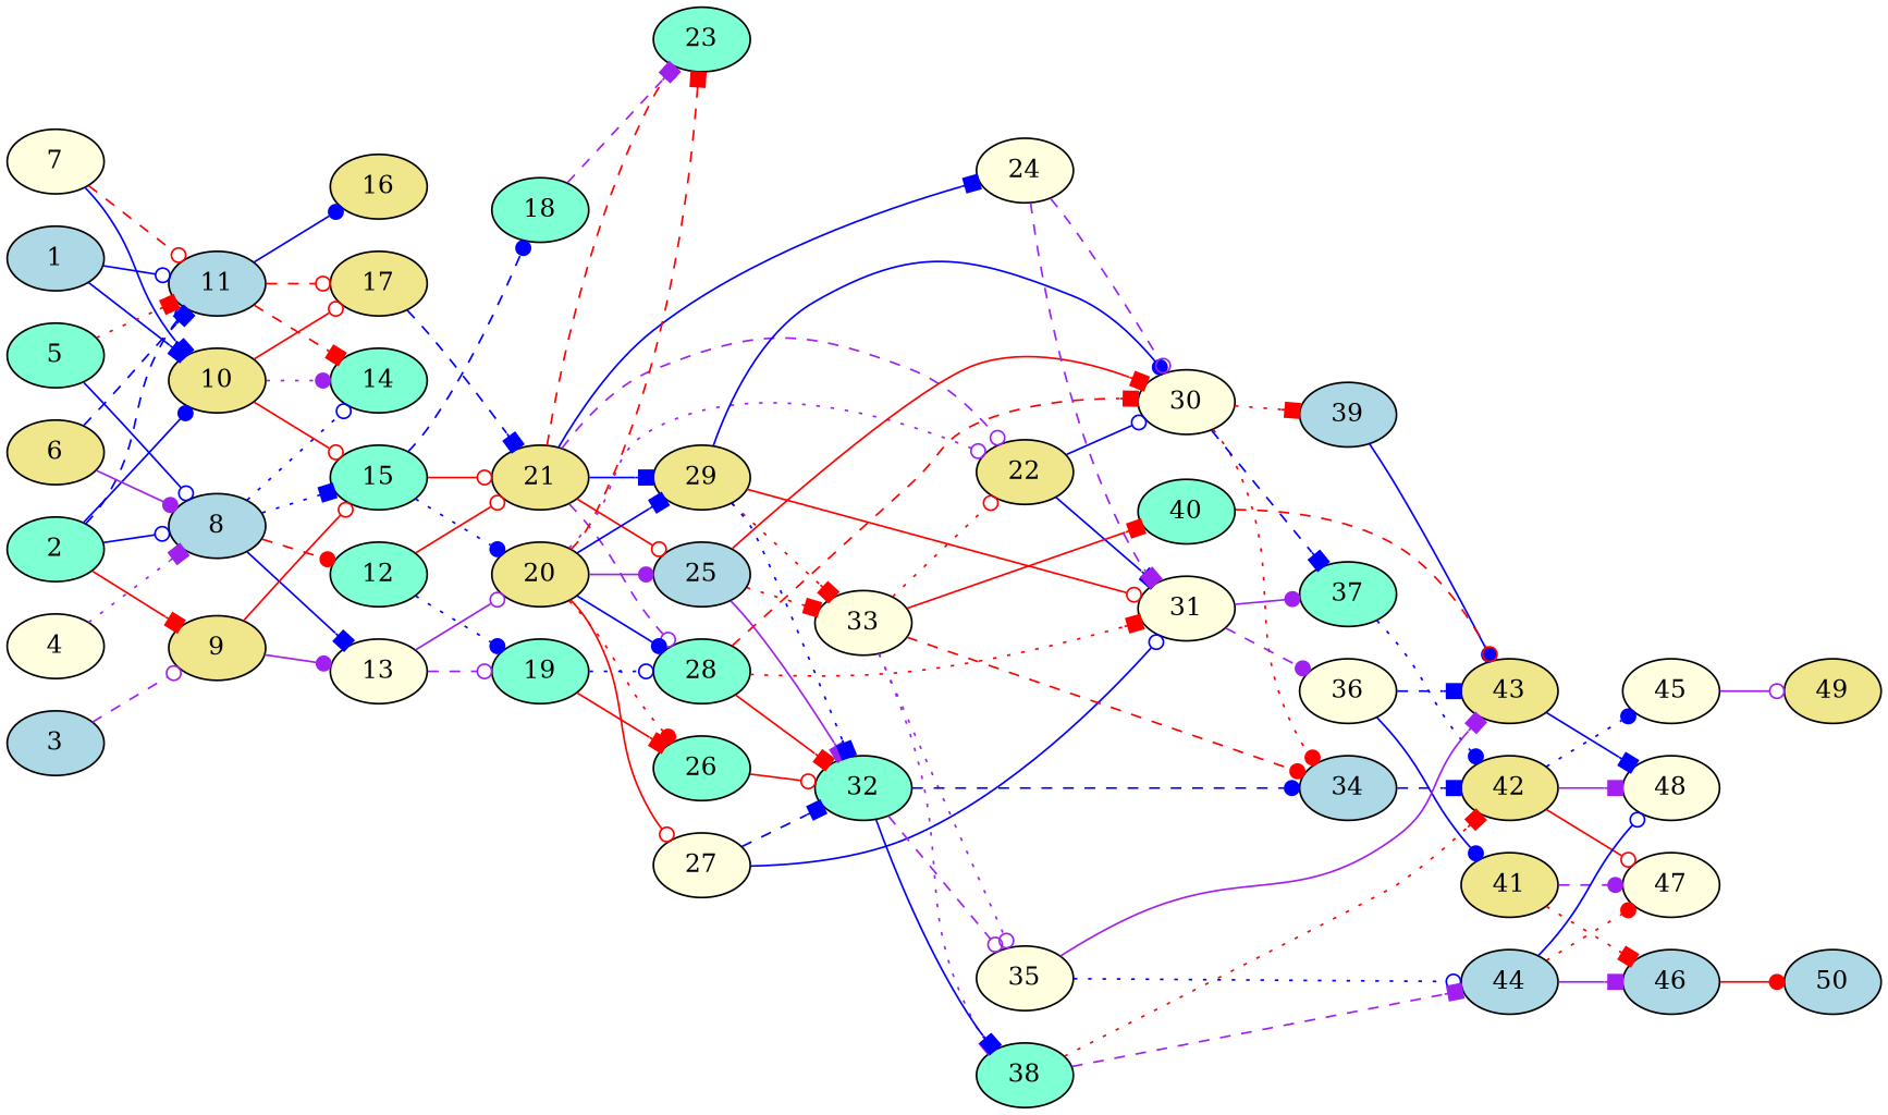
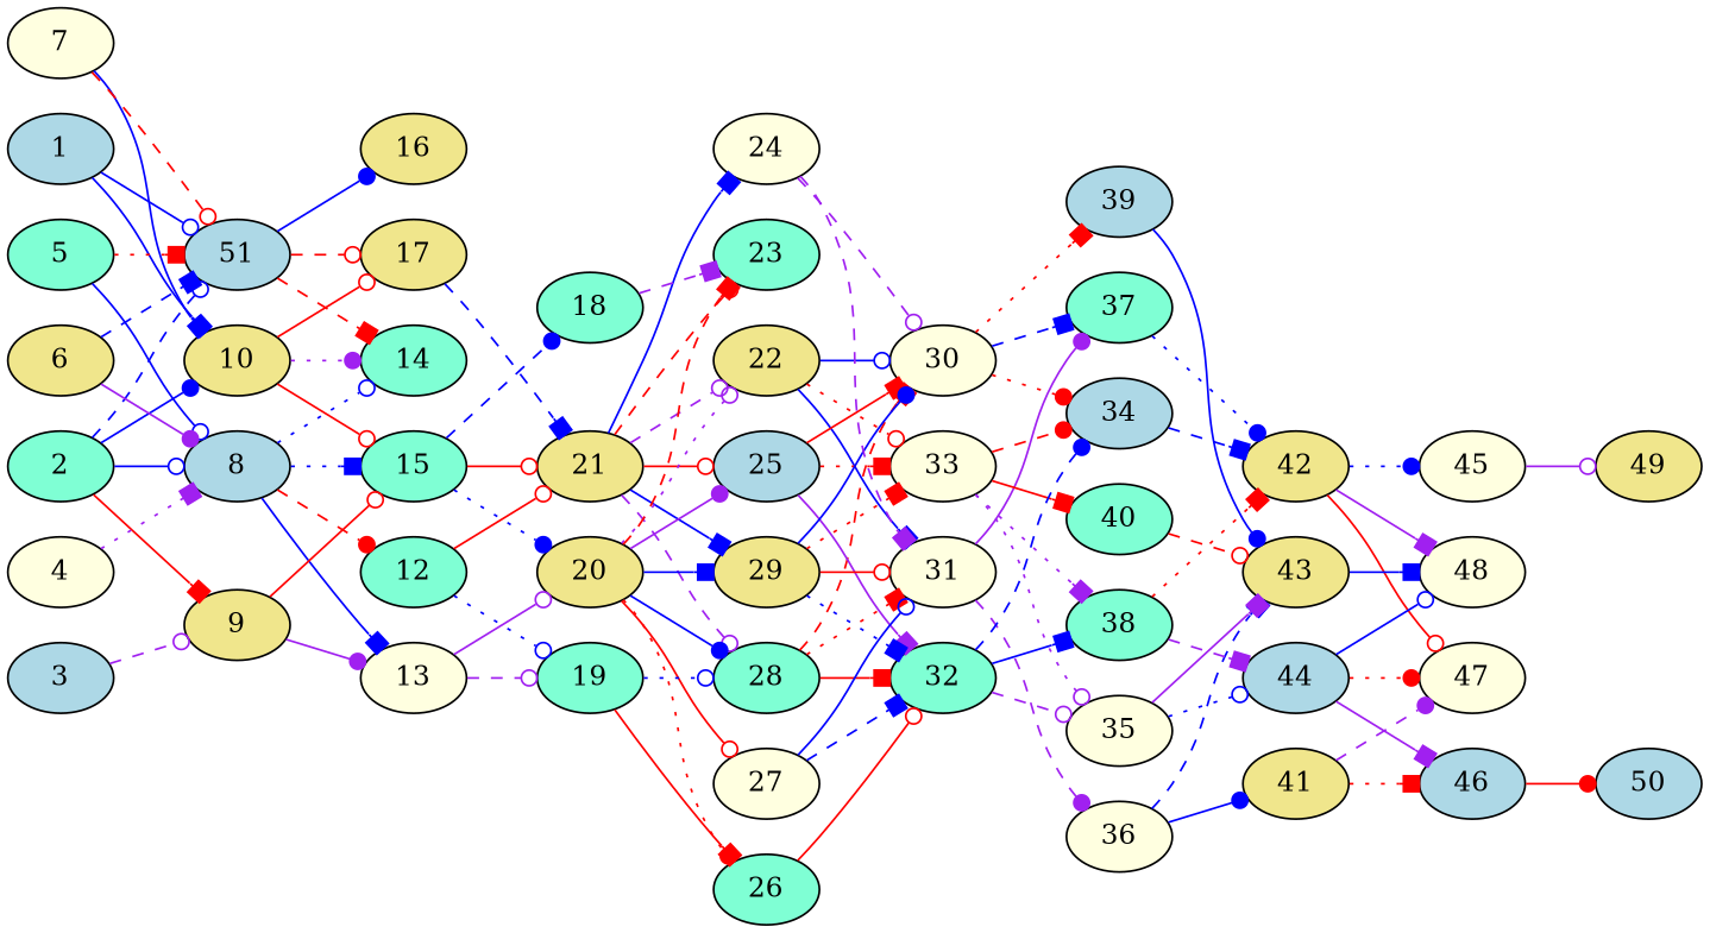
  digraph {
    rankdir=LR
    node [alpha=0.04 fillcolor=aquamarine style=filled]
    edge [arrowhead=box color=blue style=solid]
    1 [alpha=0.05 expect_size=35979264 fillcolor=lightblue]
    10 [alpha=0.06 expect_size=14701568 fillcolor=khaki]
-   11 [alpha=0.19 expect_size=21884928 fillcolor=lightblue]
+   11 [alpha=0.19 expect_size=21884928 fillcolor=lightblue label=51]
    14 [alpha=0.10 expect_size=22282240]
    15 [alpha=0.14 expect_size=13360128]
    17 [alpha=0.00 expect_size=10136576 fillcolor=khaki]
    16 [alpha=0.01 expect_size=25129984 fillcolor=khaki]
    21 [alpha=0.11 expect_size=51955712 fillcolor=khaki]
    20 [alpha=0.19 expect_size=38852608 fillcolor=khaki]
    18 [expect_size=35210240]
    2 [alpha=0.17 expect_size=43642880]
    8 [alpha=0.20 expect_size=26452992 fillcolor=lightblue]
    9 [alpha=0.02 expect_size=33300480 fillcolor=khaki]
    12 [alpha=0.17 expect_size=33335296]
    13 [alpha=0.05 expect_size=26412032 fillcolor=lightyellow]
    19 [alpha=0.00 expect_size=34573312]
    3 [alpha=0.18 expect_size=13375488 fillcolor=lightblue]
    4 [alpha=0.16 expect_size=31172608 fillcolor=lightyellow]
    5 [alpha=0.05 expect_size=6874112]
    6 [alpha=0.14 expect_size=35043328 fillcolor=khaki]
    7 [alpha=0.11 expect_size=49225728 fillcolor=lightyellow]
    26 [alpha=0.11 expect_size=17391616]
    28 [alpha=0.09 expect_size=20371456]
    22 [alpha=0.19 expect_size=50536448 fillcolor=khaki]
    23 [alpha=0.10 expect_size=44385280]
    25 [alpha=0.16 expect_size=31922176 fillcolor=lightblue]
    29 [expect_size=28942336 fillcolor=khaki]
    24 [alpha=0.13 expect_size=8318976 fillcolor=lightyellow]
    27 [alpha=0.06 expect_size=19775488 fillcolor=lightyellow]
    30 [expect_size=29883392 fillcolor=lightyellow]
    31 [alpha=0.10 expect_size=27656192 fillcolor=lightyellow]
    33 [alpha=0.15 expect_size=49937408 fillcolor=lightyellow]
    32 [alpha=0.08 expect_size=5812224]
    34 [alpha=0.10 expect_size=26606592 fillcolor=lightblue]
    37 [alpha=0.02 expect_size=25279488]
    39 [alpha=0.17 expect_size=12855296 fillcolor=lightblue]
    36 [alpha=0.14 expect_size=45748224 fillcolor=lightyellow]
    35 [alpha=0.08 expect_size=8937472 fillcolor=lightyellow]
    38 [alpha=0.03 expect_size=38703104]
    40 [expect_size=22981632]
    42 [alpha=0.19 expect_size=7427072 fillcolor=khaki]
    43 [alpha=0.02 expect_size=26483712 fillcolor=khaki]
    41 [alpha=0.12 expect_size=31352832 fillcolor=khaki]
    44 [alpha=0.07 expect_size=15321088 fillcolor=lightblue]
    47 [alpha=0.11 expect_size=41364480 fillcolor=lightyellow]
    45 [alpha=0.03 expect_size=38163456 fillcolor=lightyellow]
    48 [alpha=0.05 expect_size=46504960 fillcolor=lightyellow]
    46 [expect_size=8758272 fillcolor=lightblue]
    49 [alpha=0.08 expect_size=6962176 fillcolor=khaki]
    50 [alpha=0.02 expect_size=46437376 fillcolor=lightblue]
    1 -> 10
    1 -> 11 [arrowhead=odot]
    10 -> 14 [arrowhead=dot color=purple style=dotted]
    10 -> 15 [arrowhead=odot color=red]
    10 -> 17 [arrowhead=odot color=red]
    11 -> 14 [color=red style=dashed]
    11 -> 17 [arrowhead=odot color=red style=dashed]
    11 -> 16 [arrowhead=dot]
    15 -> 21 [arrowhead=odot color=red]
    15 -> 20 [arrowhead=dot style=dotted]
    15 -> 18 [arrowhead=dot style=dashed]
    17 -> 21 [style=dashed]
    21 -> 28 [arrowhead=odot color=purple style=dashed]
    21 -> 22 [arrowhead=odot color=purple style=dashed]
    21 -> 23 [arrowhead=odot color=red style=dashed]
    21 -> 25 [arrowhead=odot color=red]
    21 -> 29
    21 -> 24
    20 -> 26 [arrowhead=dot color=red style=dotted]
    20 -> 28 [arrowhead=dot]
    20 -> 22 [arrowhead=odot color=purple style=dotted]
    20 -> 23 [color=red style=dashed]
    20 -> 25 [arrowhead=dot color=purple]
    20 -> 29
    20 -> 27 [arrowhead=odot color=red]
    18 -> 23 [color=purple style=dashed]
    2 -> 10 [arrowhead=dot]
    2 -> 11 [arrowhead=odot style=dashed]
    2 -> 8 [arrowhead=odot]
    2 -> 9 [color=red]
    8 -> 14 [arrowhead=odot style=dotted]
    8 -> 15 [style=dotted]
    8 -> 12 [arrowhead=dot color=red style=dashed]
    8 -> 13
    9 -> 15 [arrowhead=odot color=red]
    9 -> 13 [arrowhead=dot color=purple]
    12 -> 21 [arrowhead=odot color=red]
-   12 -> 19 [arrowhead=dot style=dotted]
+   12 -> 19 [arrowhead=odot style=dotted]
    13 -> 20 [arrowhead=odot color=purple]
    13 -> 19 [arrowhead=odot color=purple style=dashed]
    19 -> 26 [color=red]
    19 -> 28 [arrowhead=odot style=dotted]
    3 -> 9 [arrowhead=odot color=purple style=dashed]
    4 -> 8 [color=purple style=dotted]
    5 -> 11 [color=red style=dotted]
    5 -> 8 [arrowhead=odot]
    6 -> 11 [style=dashed]
    6 -> 8 [arrowhead=dot color=purple]
    7 -> 10
    7 -> 11 [arrowhead=odot color=red style=dashed]
    26 -> 32 [arrowhead=odot color=red]
    28 -> 30 [color=red style=dashed]
    28 -> 31 [color=red style=dotted]
    28 -> 32 [color=red]
    22 -> 30 [arrowhead=odot]
    22 -> 31
-   33 -> 22 [arrowhead=odot color=red style=dotted]
+   22 -> 33 [arrowhead=odot color=red style=dotted]
    25 -> 30 [color=red]
    25 -> 33 [color=red style=dotted]
    25 -> 32 [color=purple]
    29 -> 30 [arrowhead=dot]
    29 -> 31 [arrowhead=odot color=red]
    29 -> 33 [color=red style=dotted]
    29 -> 32 [style=dotted]
    24 -> 30 [arrowhead=odot color=purple style=dashed]
    24 -> 31 [color=purple style=dashed]
    27 -> 31 [arrowhead=odot]
    27 -> 32 [style=dashed]
    30 -> 34 [arrowhead=dot color=red style=dotted]
    30 -> 37 [style=dashed]
    30 -> 39 [color=red style=dotted]
    31 -> 37 [arrowhead=dot color=purple]
    31 -> 36 [arrowhead=dot color=purple style=dashed]
    33 -> 34 [arrowhead=dot color=red style=dashed]
    33 -> 35 [arrowhead=odot color=purple style=dotted]
    33 -> 38 [color=purple style=dotted]
    33 -> 40 [color=red]
    32 -> 34 [arrowhead=dot style=dashed]
    32 -> 35 [arrowhead=odot color=purple style=dashed]
    32 -> 38
    34 -> 42 [style=dashed]
    37 -> 42 [arrowhead=dot style=dotted]
    39 -> 43 [arrowhead=dot]
    36 -> 43 [style=dashed]
    36 -> 41 [arrowhead=dot]
    35 -> 43 [color=purple]
    35 -> 44 [arrowhead=odot style=dotted]
    38 -> 42 [color=red style=dotted]
    38 -> 44 [color=purple style=dashed]
    40 -> 43 [arrowhead=odot color=red style=dashed]
    42 -> 47 [arrowhead=odot color=red]
    42 -> 45 [arrowhead=dot style=dotted]
    42 -> 48 [color=purple]
    43 -> 48
    41 -> 47 [arrowhead=dot color=purple style=dashed]
    41 -> 46 [color=red style=dotted]
    44 -> 47 [arrowhead=dot color=red style=dotted]
    44 -> 48 [arrowhead=odot]
    44 -> 46 [color=purple]
    45 -> 49 [arrowhead=odot color=purple]
    46 -> 50 [arrowhead=dot color=red]
  }
